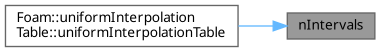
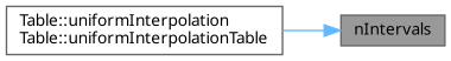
  digraph {
    rankdir=RL
    fontname="Noto Sans"
    node [fontname="Noto Sans" fontsize=10 shape=box style=filled]
    n1 [color=gray40 fillcolor=grey60 fontcolor=black height=0.2 label=nIntervals width=0.4]
-   n2 [color=grey40 fillcolor=white height=0.2 label="Foam::uniformInterpolation\lTable::uniformInterpolationTable" width=0.4]
+   n2 [color=grey40 fillcolor=white height=0.2 label="Table::uniformInterpolation\lTable::uniformInterpolationTable" width=0.4]
    n1 -> n2 [color=steelblue1 dir=back fontname="Noto Sans" fontsize=10 labelfontname=Helvetica labelfontsize=10 style=solid]
  }
